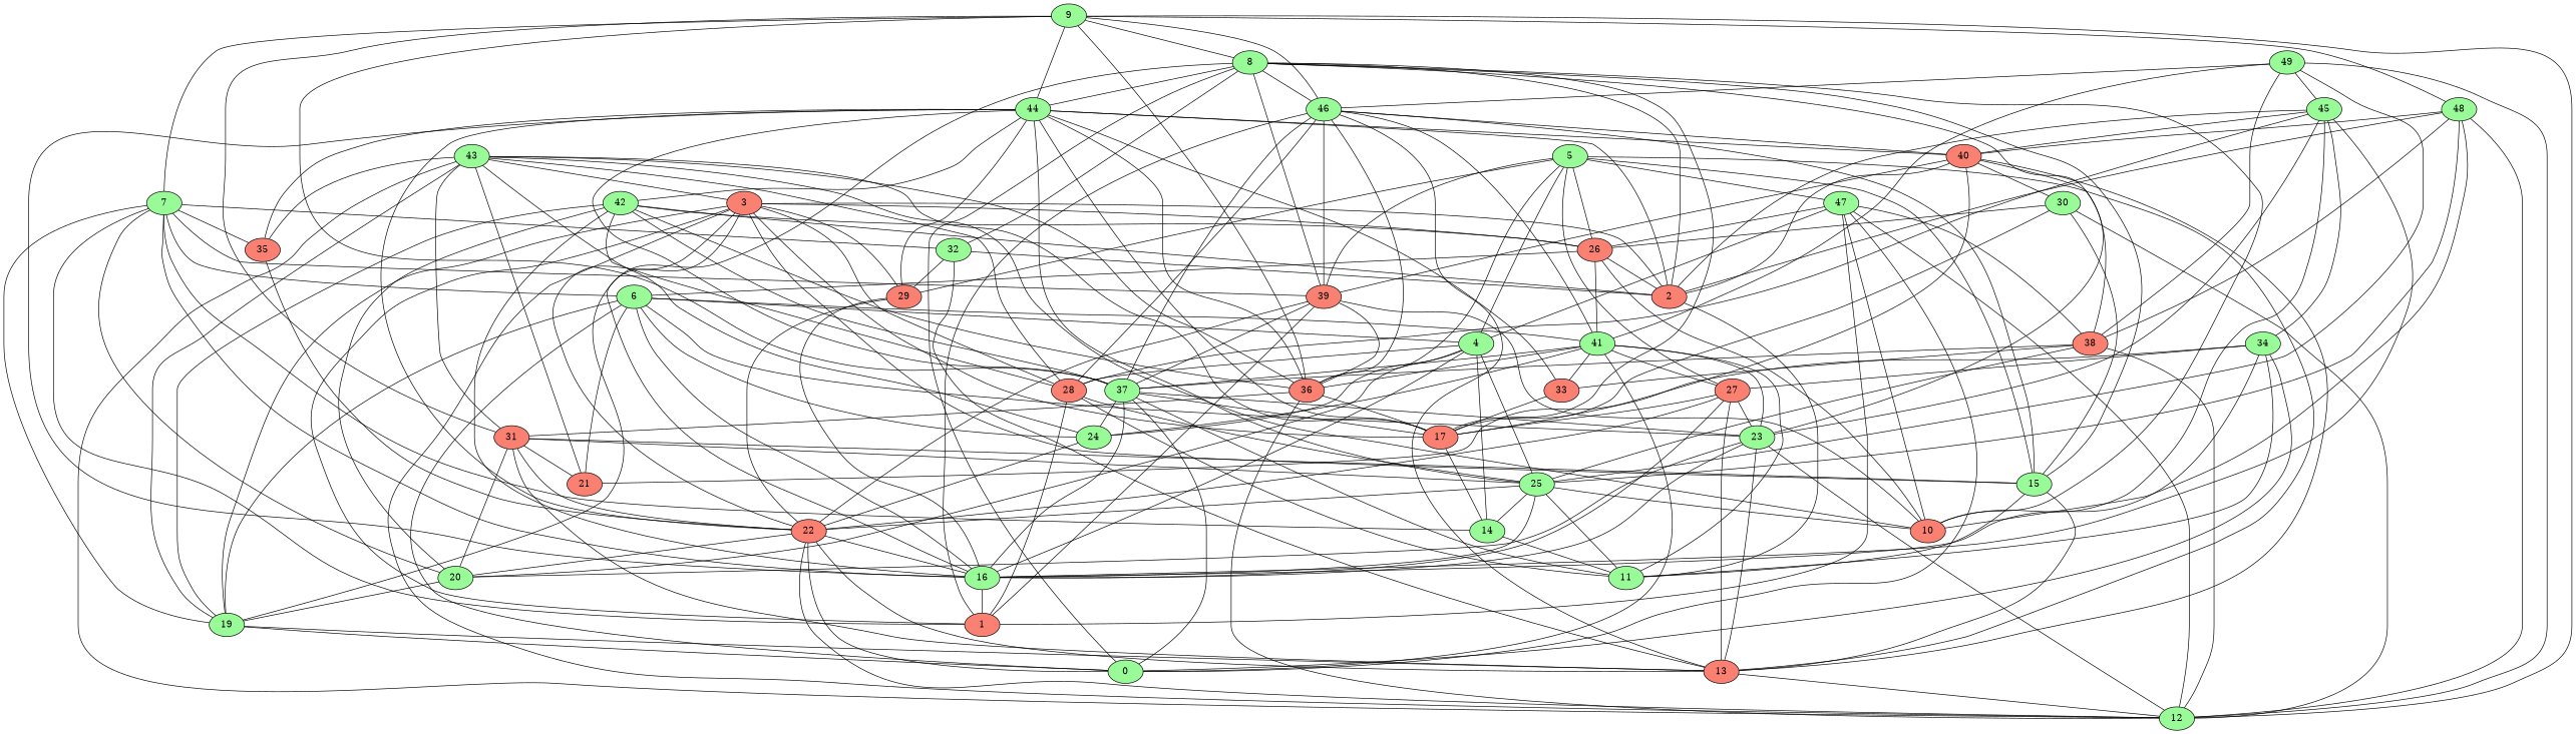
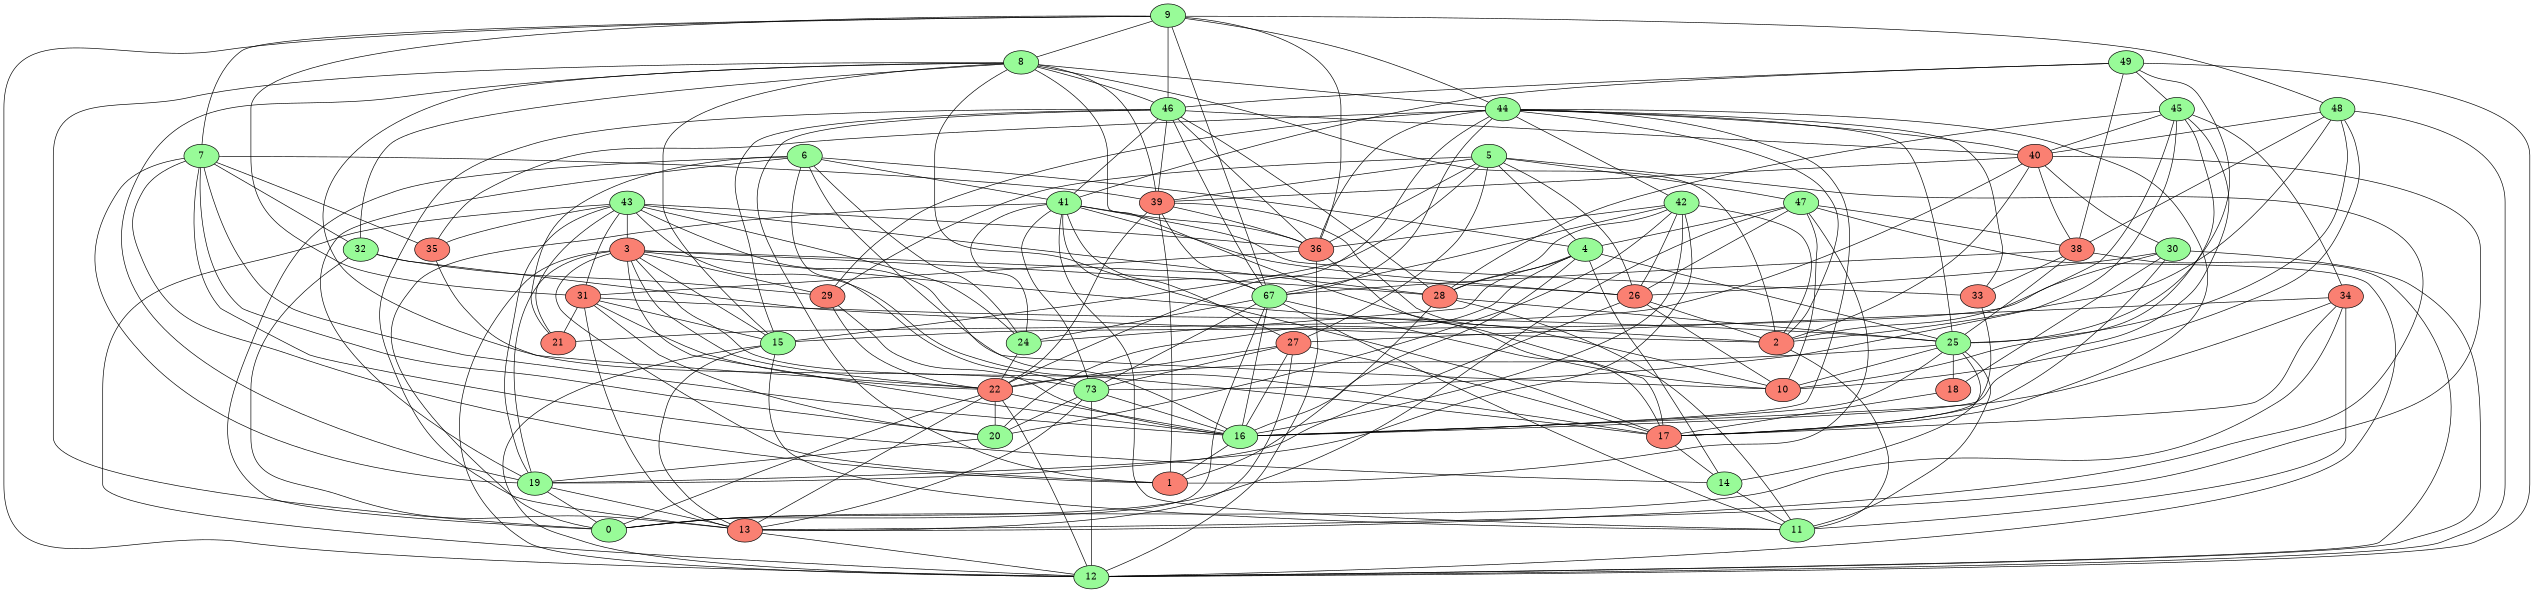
  digraph {
    node [fillcolor=palegreen style=filled]
    edge [color=black dir=none]
    5
    4
    29 [fillcolor=salmon]
    26 [fillcolor=salmon]
    36 [fillcolor=salmon]
    27 [fillcolor=salmon]
    13 [fillcolor=salmon]
    15
    39 [fillcolor=salmon]
    47
    16
    20
    14
    28 [fillcolor=salmon]
    24
    25
    22 [fillcolor=salmon]
    2 [fillcolor=salmon]
    19
    10 [fillcolor=salmon]
    17 [fillcolor=salmon]
    12
    31 [fillcolor=salmon]
    35 [fillcolor=salmon]
    0
-   23
+   23 [label=73]
    1 [fillcolor=salmon]
-   34
+   34 [fillcolor=salmon]
    11
    9
    7
    48
-   37
+   37 [label=67]
    44
    46
    8
    6
    32
    40 [fillcolor=salmon]
    38 [fillcolor=salmon]
    33 [fillcolor=salmon]
    42
    41
    30
    21 [fillcolor=salmon]
+   18 [fillcolor=salmon]
    49
    45
    43
    3 [fillcolor=salmon]
    subgraph sub_1 {
      5
      4
      29
      26
      36
      27
      13
      15
      39
      47
      16
      20
      14
      28
      24
      25
      22
      2
      19
      10
      17
      12
      31
      35
      0
      23
      1
      34
      11
      9
      7
      48
      37
      44
      46
      8
      6
      32
      40
      38
      33
      42
      41
      30
      21
+     18
      49
      45
      43
      3
    }
    5 -> 4
    5 -> 29
    5 -> 26
    5 -> 36
    5 -> 27
    5 -> 13
    5 -> 15
    5 -> 39
    5 -> 47
    4 -> 16
    4 -> 20
    4 -> 14
    4 -> 28
    4 -> 24
    4 -> 25
    29 -> 16
    29 -> 22
    26 -> 2
-   26 -> 6
+   26 -> 19
    26 -> 10
    36 -> 17
    36 -> 12
    36 -> 31
    27 -> 13
    27 -> 16
    27 -> 22
    27 -> 17
    27 -> 23
    13 -> 12
    15 -> 13
+   15 -> 12
    15 -> 11
    39 -> 36
    39 -> 22
    39 -> 10
    39 -> 1
    39 -> 37
    47 -> 4
    47 -> 26
    47 -> 10
    47 -> 12
    47 -> 0
    47 -> 1
    47 -> 38
    16 -> 1
    20 -> 19
    14 -> 11
    28 -> 25
    28 -> 1
    28 -> 11
    24 -> 22
    25 -> 16
    25 -> 14
    25 -> 22
    25 -> 10
    25 -> 11
+   25 -> 18
    22 -> 13
    22 -> 16
    22 -> 20
    22 -> 12
    22 -> 0
    2 -> 11
    19 -> 13
    19 -> 0
    17 -> 14
    31 -> 13
    31 -> 15
    31 -> 20
    31 -> 25
    31 -> 22
    31 -> 21
    35 -> 22
    23 -> 13
    23 -> 16
    23 -> 20
    23 -> 12
    34 -> 27
    34 -> 16
    34 -> 17
    34 -> 0
    34 -> 11
    9 -> 36
    9 -> 12
    9 -> 31
    9 -> 7
    9 -> 48
    9 -> 37
    9 -> 44
    9 -> 46
    9 -> 8
    7 -> 39
    7 -> 16
    7 -> 20
    7 -> 14
    7 -> 19
    7 -> 35
    7 -> 1
-   7 -> 6
    7 -> 32
    48 -> 25
    48 -> 2
    48 -> 10
    48 -> 12
    48 -> 40
    48 -> 38
    37 -> 16
    37 -> 24
    37 -> 17
    37 -> 0
    37 -> 23
    37 -> 11
    44 -> 29
    44 -> 36
    44 -> 16
    44 -> 25
    44 -> 22
    44 -> 2
    44 -> 17
    44 -> 35
    44 -> 37
    44 -> 40
    44 -> 33
    44 -> 42
    46 -> 36
    46 -> 13
    46 -> 15
    46 -> 39
    46 -> 28
    46 -> 1
    46 -> 37
    46 -> 40
    46 -> 41
    8 -> 15
    8 -> 39
    8 -> 2
    8 -> 19
    8 -> 10
    8 -> 17
    8 -> 0
    8 -> 23
    8 -> 44
    8 -> 46
    8 -> 32
    6 -> 4
    6 -> 16
    6 -> 24
    6 -> 19
    6 -> 0
    6 -> 23
    6 -> 41
    6 -> 21
    32 -> 29
    32 -> 13
    32 -> 2
    40 -> 13
    40 -> 39
    40 -> 2
    40 -> 38
    40 -> 30
    40 -> 21
    38 -> 25
    38 -> 12
    38 -> 37
    38 -> 33
    33 -> 17
    42 -> 26
    42 -> 36
    42 -> 16
    42 -> 20
    42 -> 28
    42 -> 2
    42 -> 19
    42 -> 37
    41 -> 26
    41 -> 36
    41 -> 27
    41 -> 24
    41 -> 0
    41 -> 23
    41 -> 11
    41 -> 37
    41 -> 33
    30 -> 26
    30 -> 15
    30 -> 17
    30 -> 12
+   30 -> 18
+   18 -> 17
    49 -> 25
    49 -> 12
    49 -> 46
    49 -> 38
    49 -> 41
    49 -> 45
    45 -> 16
    45 -> 28
    45 -> 2
    45 -> 10
    45 -> 23
    45 -> 34
    45 -> 40
    43 -> 36
    43 -> 28
    43 -> 24
    43 -> 19
    43 -> 10
    43 -> 17
    43 -> 12
    43 -> 31
    43 -> 35
    43 -> 21
    43 -> 3
    3 -> 29
    3 -> 26
    3 -> 15
    3 -> 16
    3 -> 28
    3 -> 22
    3 -> 2
    3 -> 19
    3 -> 17
    3 -> 12
    3 -> 1
  }
